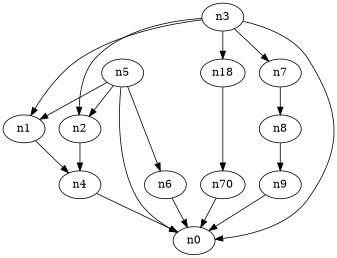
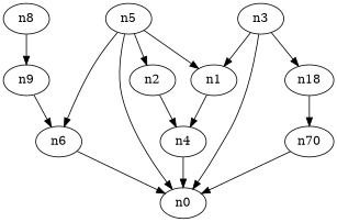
  digraph {
    n1
    n4
    n0
    n2
    n5
    n6
    n3
-   n7
    n11 [label=n18]
    n8
    n10 [label=n70]
    n9
    n1 -> n4
    n4 -> n0
    n2 -> n4
    n5 -> n1
    n5 -> n0
    n5 -> n2
    n5 -> n6
    n6 -> n0
    n3 -> n1
    n3 -> n0
-   n3 -> n2
-   n3 -> n7
    n3 -> n11
-   n7 -> n8
    n11 -> n10
    n8 -> n9
    n10 -> n0
-   n9 -> n0
+   n9 -> n6
  }
